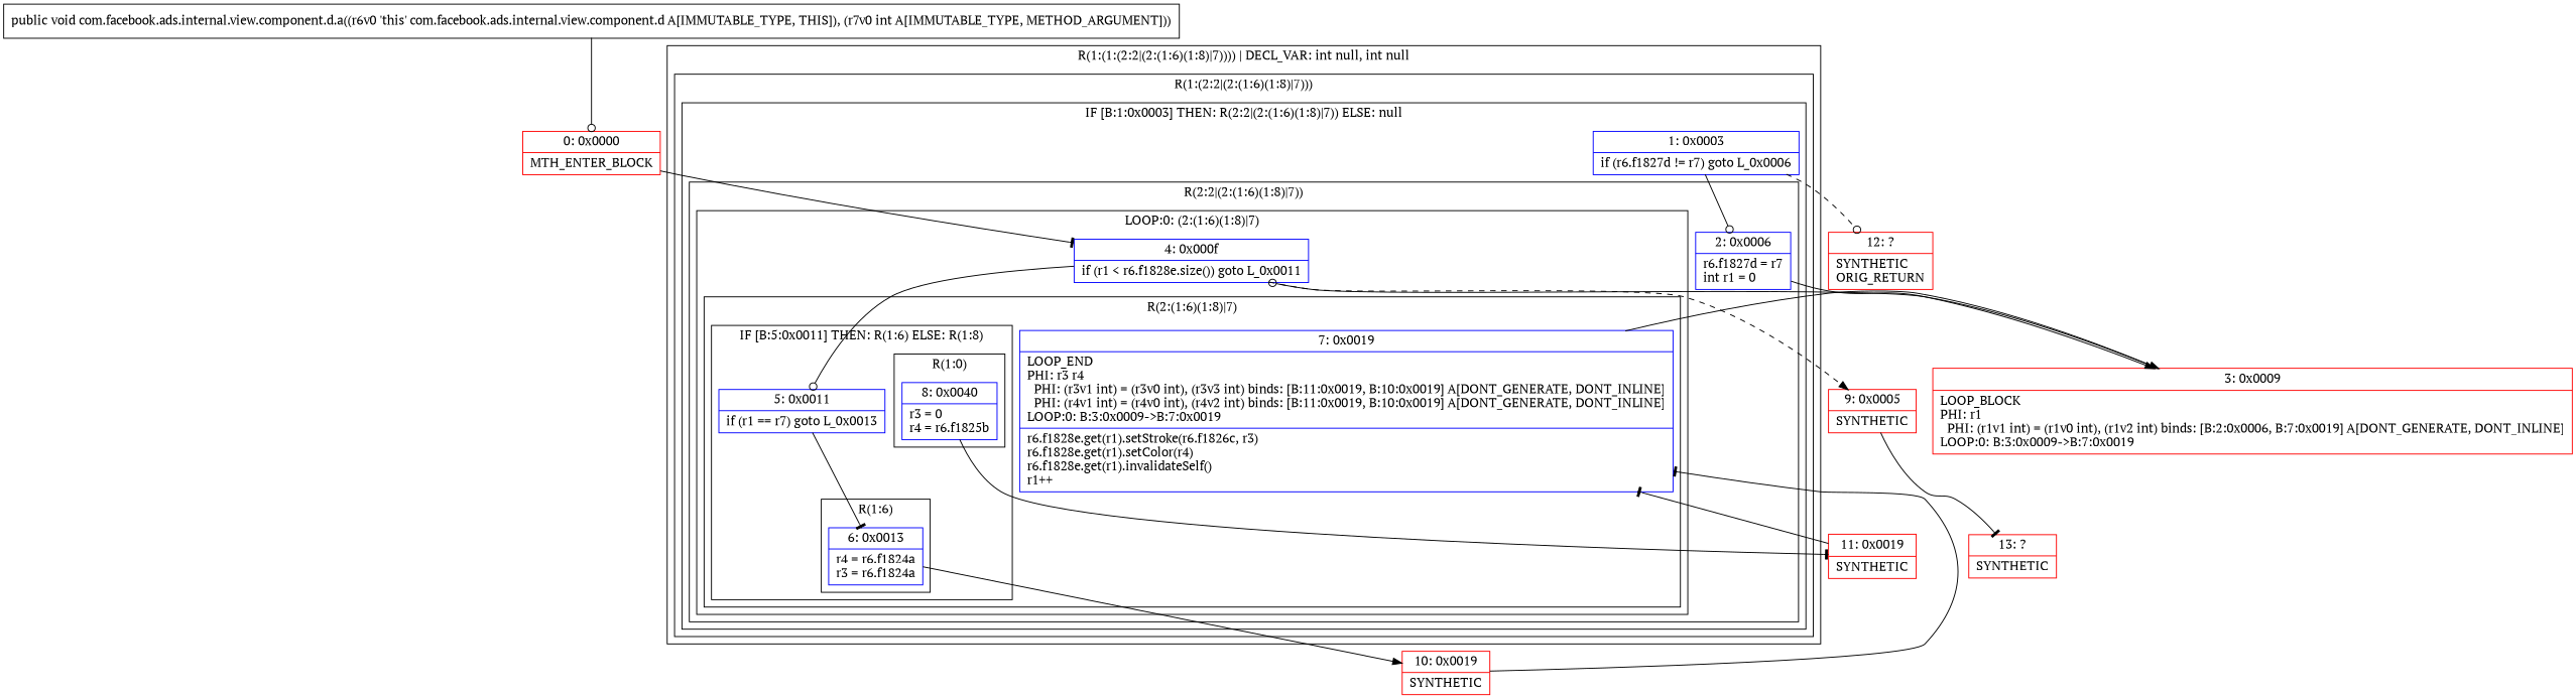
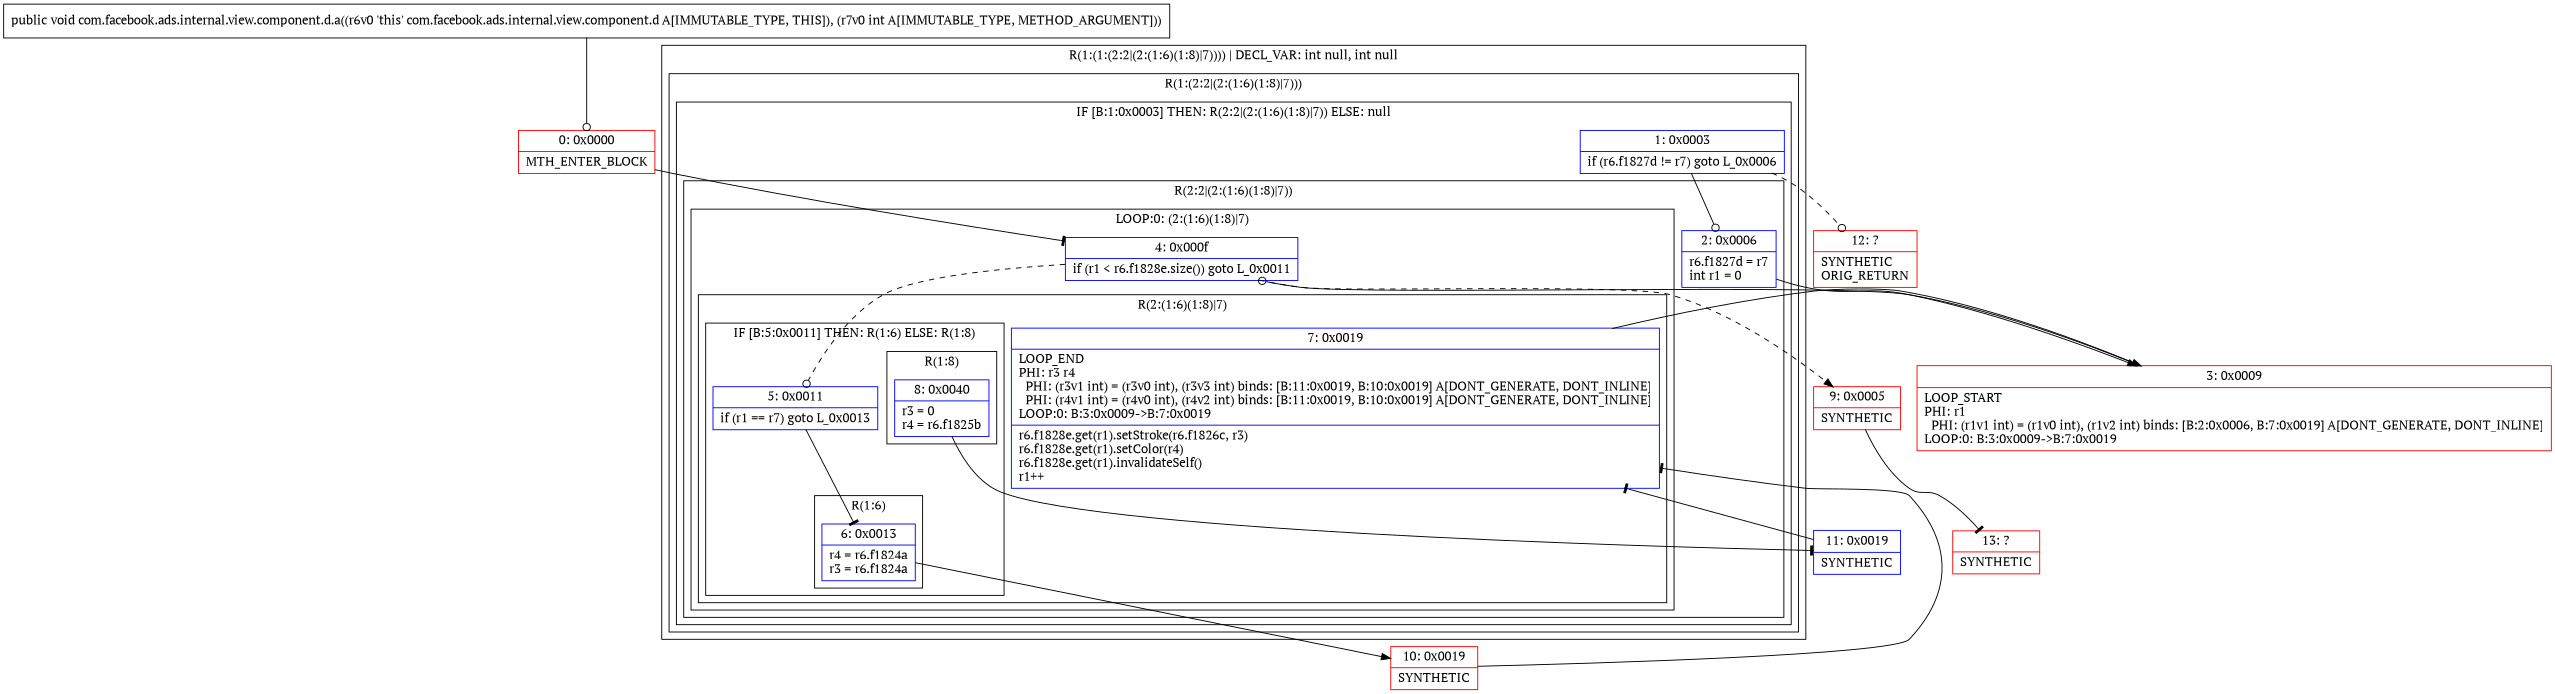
  digraph {
    fontname="PT Serif"
    node [color=blue fontname="PT Serif" shape=record]
    edge [arrowhead=tee fontname="PT Serif"]
    n1 [label="{6\:\ 0x0013|r4 = r6.f1824a\lr3 = r6.f1824a\l}"]
    n2 [label="{8\:\ 0x0040|r3 = 0\lr4 = r6.f1825b\l}"]
    n3 [label="{5\:\ 0x0011|if (r1 == r7) goto L_0x0013\l}"]
    n4 [label="{7\:\ 0x0019|LOOP_END\lPHI: r3 r4 \l  PHI: (r3v1 int) = (r3v0 int), (r3v3 int) binds: [B:11:0x0019, B:10:0x0019] A[DONT_GENERATE, DONT_INLINE]\l  PHI: (r4v1 int) = (r4v0 int), (r4v2 int) binds: [B:11:0x0019, B:10:0x0019] A[DONT_GENERATE, DONT_INLINE]\lLOOP:0: B:3:0x0009\-\>B:7:0x0019\l|r6.f1828e.get(r1).setStroke(r6.f1826c, r3)\lr6.f1828e.get(r1).setColor(r4)\lr6.f1828e.get(r1).invalidateSelf()\lr1++\l}"]
    n5 [label="{4\:\ 0x000f|if (r1 \< r6.f1828e.size()) goto L_0x0011\l}"]
    n6 [label="{2\:\ 0x0006|r6.f1827d = r7\lint r1 = 0\l}"]
    n7 [label="{1\:\ 0x0003|if (r6.f1827d != r7) goto L_0x0006\l}"]
    n8 [color=red label="{10\:\ 0x0019|SYNTHETIC\l}"]
-   n9 [color=red label="{11\:\ 0x0019|SYNTHETIC\l}"]
-   n10 [color=red label="{3\:\ 0x0009|LOOP_BLOCK\lPHI: r1 \l  PHI: (r1v1 int) = (r1v0 int), (r1v2 int) binds: [B:2:0x0006, B:7:0x0019] A[DONT_GENERATE, DONT_INLINE]\lLOOP:0: B:3:0x0009\-\>B:7:0x0019\l}"]
+   n9 [label="{11\:\ 0x0019|SYNTHETIC\l}"]
+   n10 [color=red label="{3\:\ 0x0009|LOOP_START\lPHI: r1 \l  PHI: (r1v1 int) = (r1v0 int), (r1v2 int) binds: [B:2:0x0006, B:7:0x0019] A[DONT_GENERATE, DONT_INLINE]\lLOOP:0: B:3:0x0009\-\>B:7:0x0019\l}"]
    n11 [color=red label="{9\:\ 0x0005|SYNTHETIC\l}"]
    n12 [color=red label="{12\:\ ?|SYNTHETIC\lORIG_RETURN\l}"]
    n13 [color=red label="{13\:\ ?|SYNTHETIC\l}"]
    n14 [color=red label="{0\:\ 0x0000|MTH_ENTER_BLOCK\l}"]
    n15 [label="{public void com.facebook.ads.internal.view.component.d.a((r6v0 'this' com.facebook.ads.internal.view.component.d A[IMMUTABLE_TYPE, THIS]), (r7v0 int A[IMMUTABLE_TYPE, METHOD_ARGUMENT])) }" color=""]
    subgraph cluster_1 {
      label="R(1:(1:(2:2|(2:(1:6)(1:8)|7)))) | DECL_VAR: int null, int null\l"
      subgraph cluster_2 {
        label="R(1:(2:2|(2:(1:6)(1:8)|7)))"
        subgraph cluster_3 {
          label="IF [B:1:0x0003] THEN: R(2:2|(2:(1:6)(1:8)|7)) ELSE: null"
          n7
          subgraph cluster_4 {
            label="R(2:2|(2:(1:6)(1:8)|7))"
            n6
            subgraph cluster_5 {
              label="LOOP:0: (2:(1:6)(1:8)|7)"
              n5
              subgraph cluster_6 {
                label="R(2:(1:6)(1:8)|7)"
                n4
                subgraph cluster_7 {
                  label="IF [B:5:0x0011] THEN: R(1:6) ELSE: R(1:8)"
                  n3
                  subgraph cluster_8 {
                    label="R(1:6)"
                    n1
                  }
                  subgraph cluster_9 {
-                   label="R(1:0)"
+                   label="R(1:8)"
                    n2
                  }
                }
              }
            }
          }
        }
      }
    }
    n1 -> n8 [arrowhead=normal]
    n2 -> n9
    n3 -> n1
    n4 -> n10 [arrowhead=normal]
-   n5 -> n3 [arrowhead=odot]
+   n5 -> n3 [arrowhead=odot style=dashed]
    n5 -> n11 [arrowhead=normal style=dashed]
    n6 -> n10 [arrowhead=normal]
    n7 -> n6 [arrowhead=odot]
    n7 -> n12 [arrowhead=odot style=dashed]
    n8 -> n4
    n9 -> n4
    n10 -> n5 [arrowhead=odot]
    n11 -> n13
    n14 -> n5
    n15 -> n14 [arrowhead=odot]
  }
